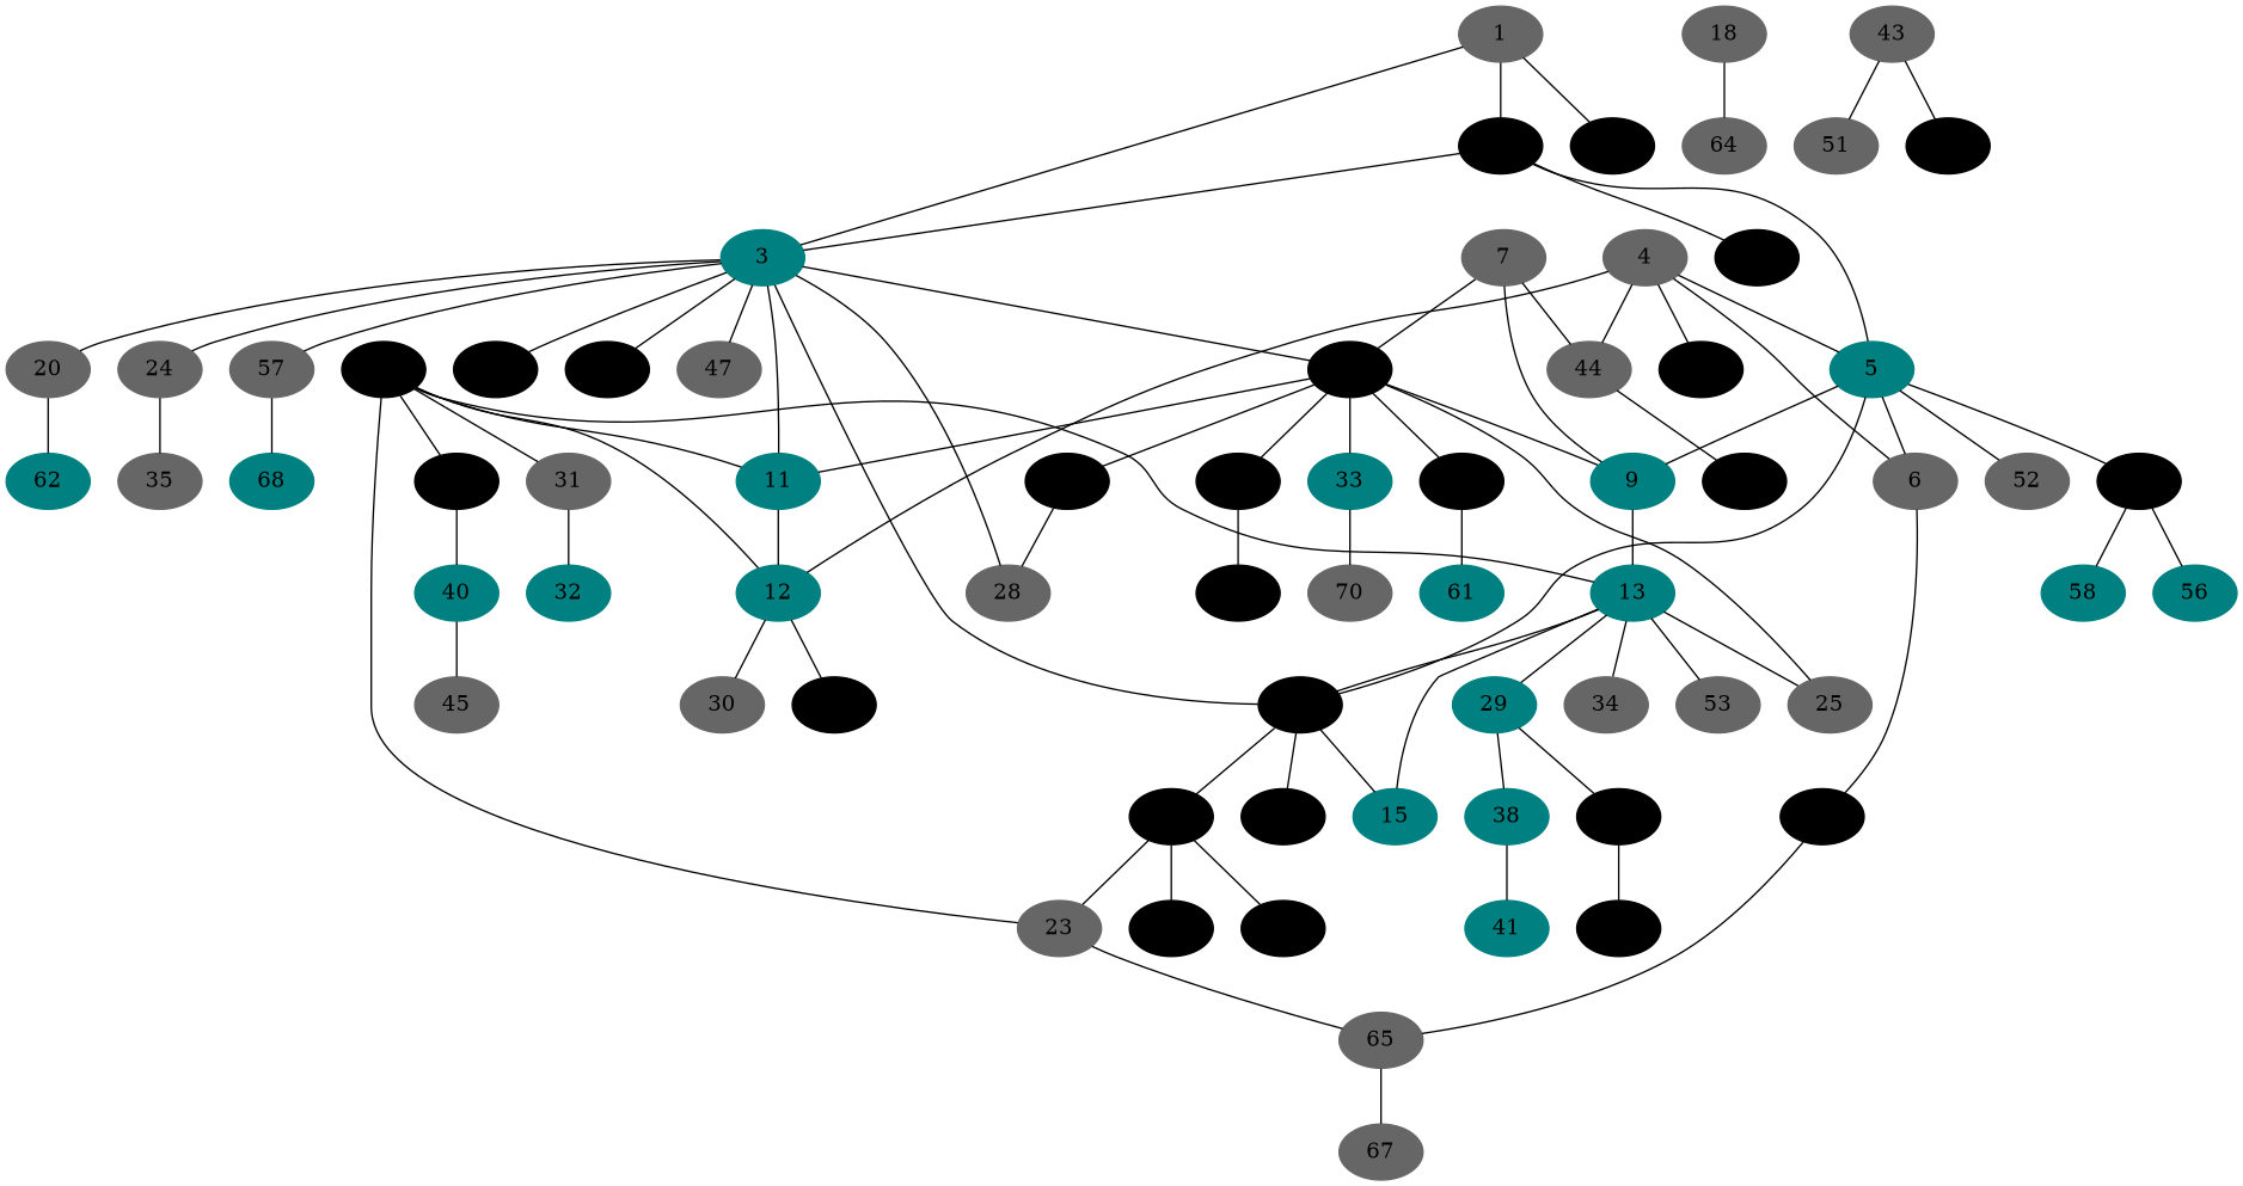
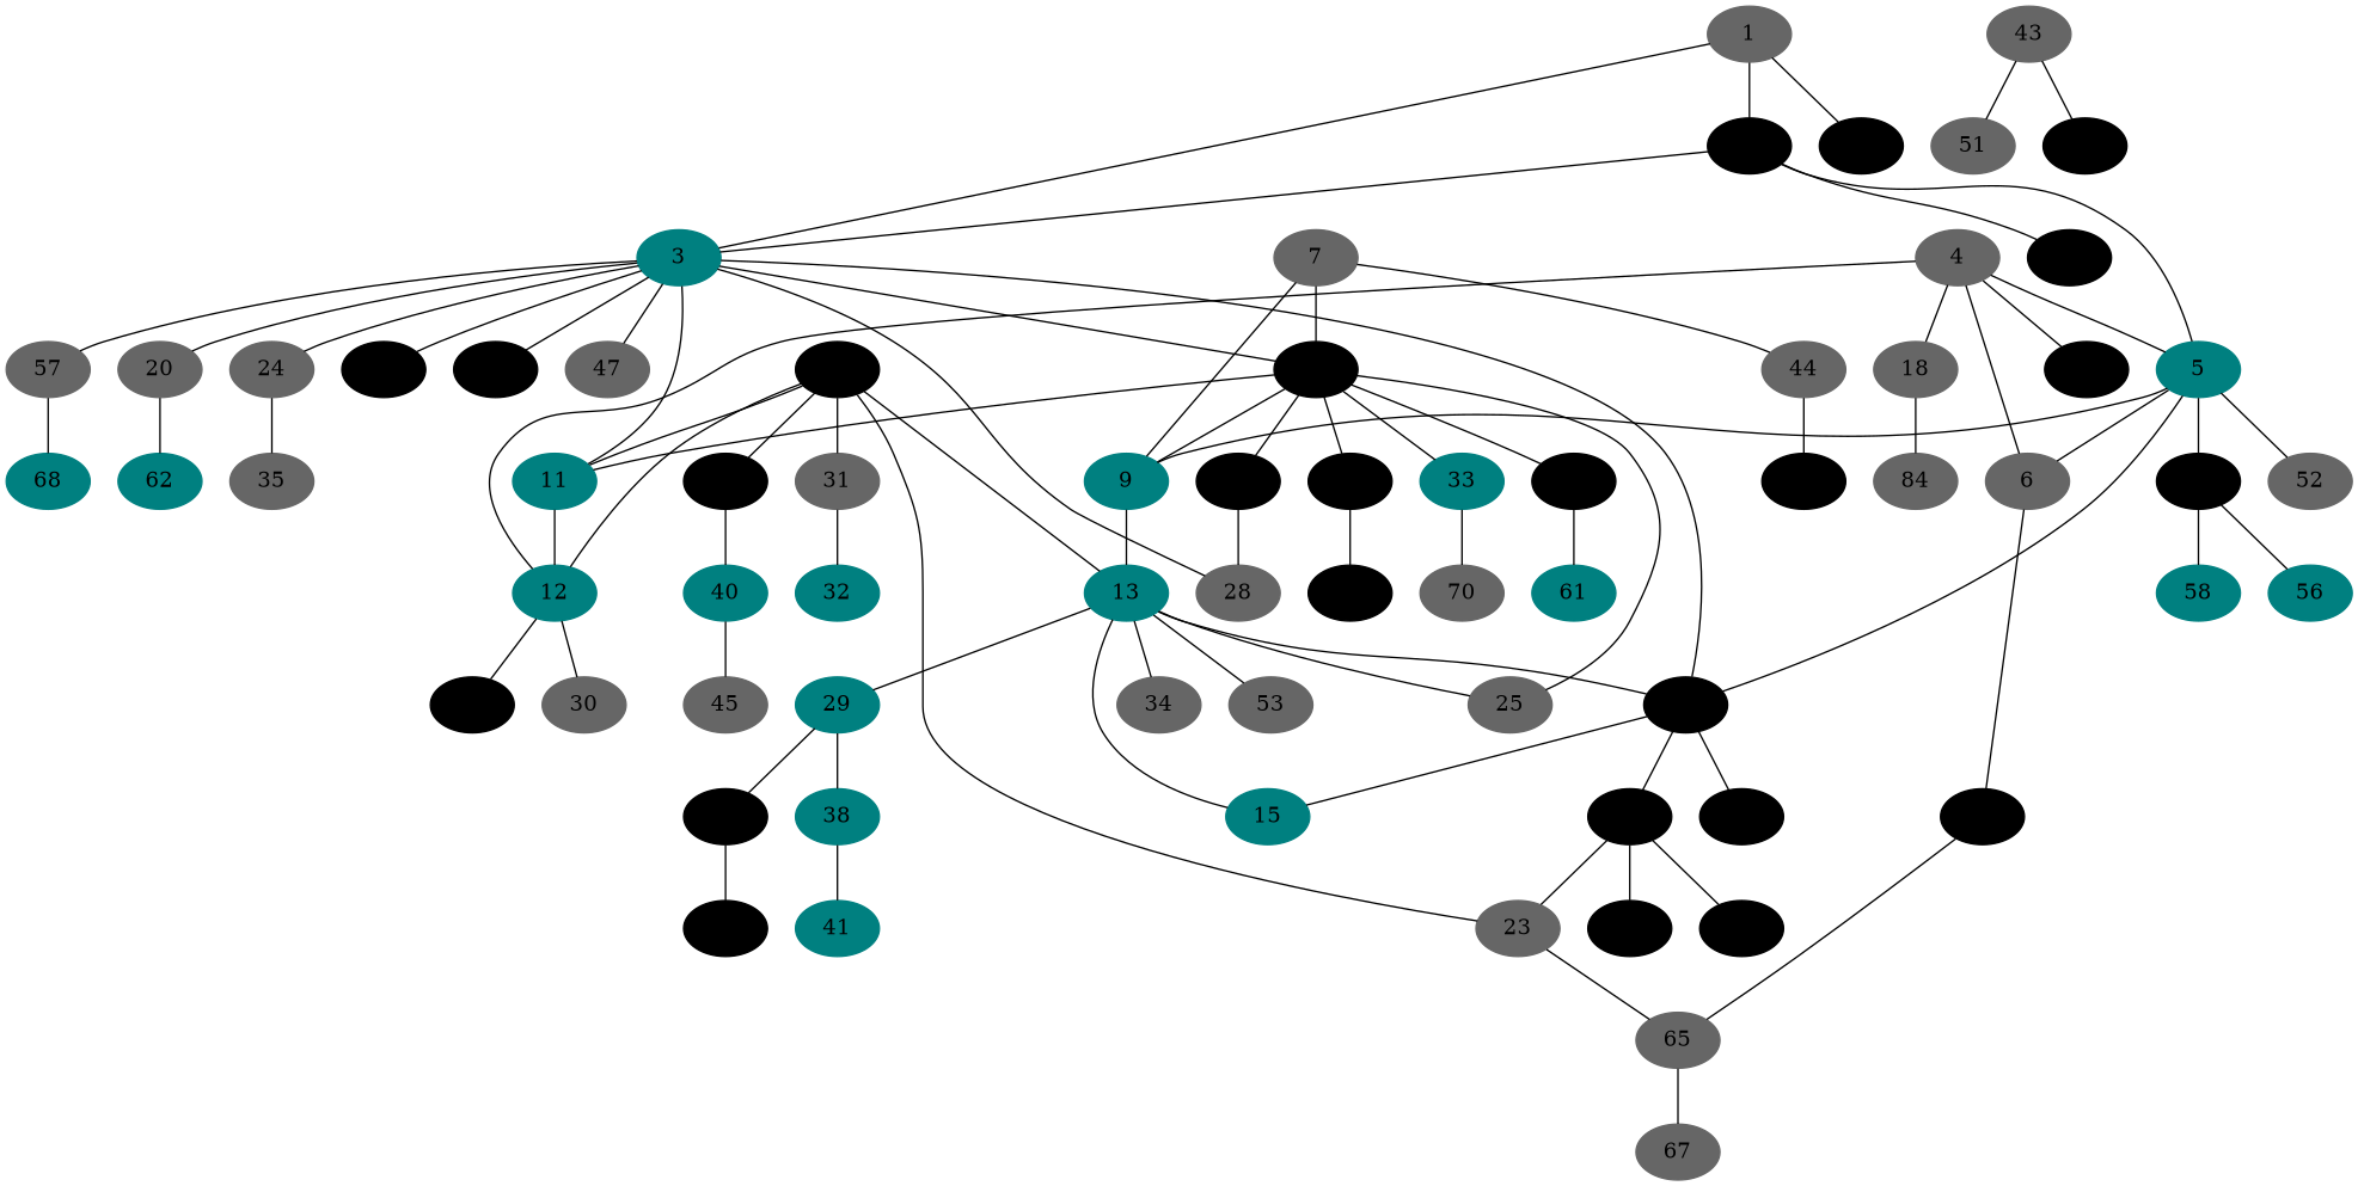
  graph {
    node [color=gray40 style=filled]
    2 [color=black]
    1
    3 [color=teal]
    69 [color=black]
    5 [color=teal]
    59 [color=black]
    8 [color=black]
    11 [color=teal]
    14 [color=black]
    20
    24
    28
    37 [color=black]
    39 [color=black]
    47
    57
    6
    9 [color=teal]
    17 [color=black]
    52
    22 [color=black]
    25
    26 [color=black]
    33 [color=teal]
    55 [color=black]
    12 [color=teal]
    15 [color=teal]
    16 [color=black]
    19 [color=black]
    62 [color=teal]
    35
    68 [color=teal]
    4
    18
    21 [color=black]
    60 [color=black]
    30
    48 [color=black]
-   64
+   64 [label=84]
    13 [color=teal]
    56 [color=teal]
    58 [color=teal]
    43
    51
    50 [color=black]
    65
    7
    44
    54 [color=black]
    66 [color=black]
    70
    61 [color=teal]
    29 [color=teal]
    34
    53
    10 [color=black]
    23
    31
    36 [color=black]
    32 [color=teal]
    40 [color=teal]
    38 [color=teal]
    42 [color=black]
    27 [color=black]
    46 [color=black]
    41 [color=teal]
    49 [color=black]
    45
    67
    2 -- 3
    2 -- 5
    2 -- 59
    1 -- 2
    1 -- 3
    1 -- 69
    3 -- 8
    3 -- 11
    3 -- 14
    3 -- 20
    3 -- 24
    3 -- 28
    3 -- 37
    3 -- 39
    3 -- 47
    3 -- 57
    5 -- 14
    5 -- 6
    5 -- 9
    5 -- 17
    5 -- 52
    8 -- 11
    8 -- 9
    8 -- 22
    8 -- 25
    8 -- 26
    8 -- 33
    8 -- 55
    11 -- 12
    14 -- 15
    14 -- 16
    14 -- 19
    20 -- 62
    24 -- 35
    57 -- 68
    6 -- 60
    9 -- 13
    17 -- 56
    17 -- 58
    22 -- 28
    26 -- 66
    33 -- 70
    55 -- 61
    12 -- 30
    12 -- 48
    19 -- 23
    19 -- 27
    19 -- 46
    4 -- 5
    4 -- 6
    4 -- 12
-   4 -- 44
+   4 -- 18
    4 -- 21
    18 -- 64
    60 -- 65
    13 -- 14
    13 -- 25
    13 -- 15
    13 -- 29
    13 -- 34
    13 -- 53
    43 -- 51
    43 -- 50
    65 -- 67
    7 -- 8
    7 -- 9
    7 -- 44
    44 -- 54
    29 -- 38
    29 -- 42
    10 -- 11
    10 -- 12
    10 -- 13
    10 -- 23
    10 -- 31
    10 -- 36
    23 -- 65
    31 -- 32
    36 -- 40
    40 -- 45
    38 -- 41
    42 -- 49
  }
